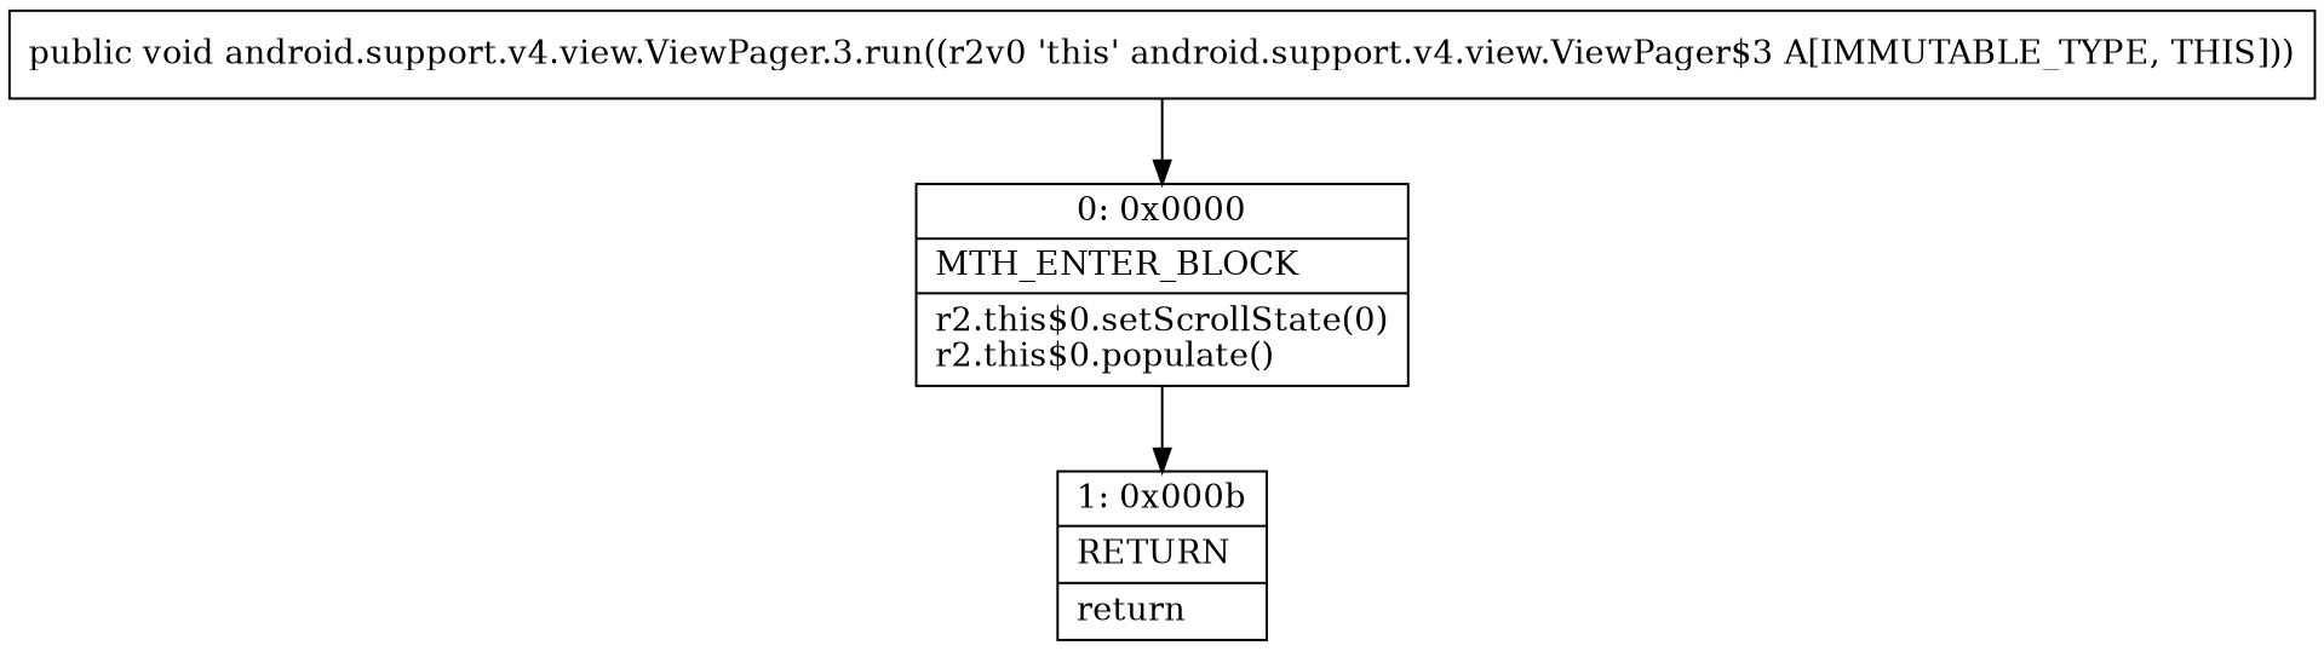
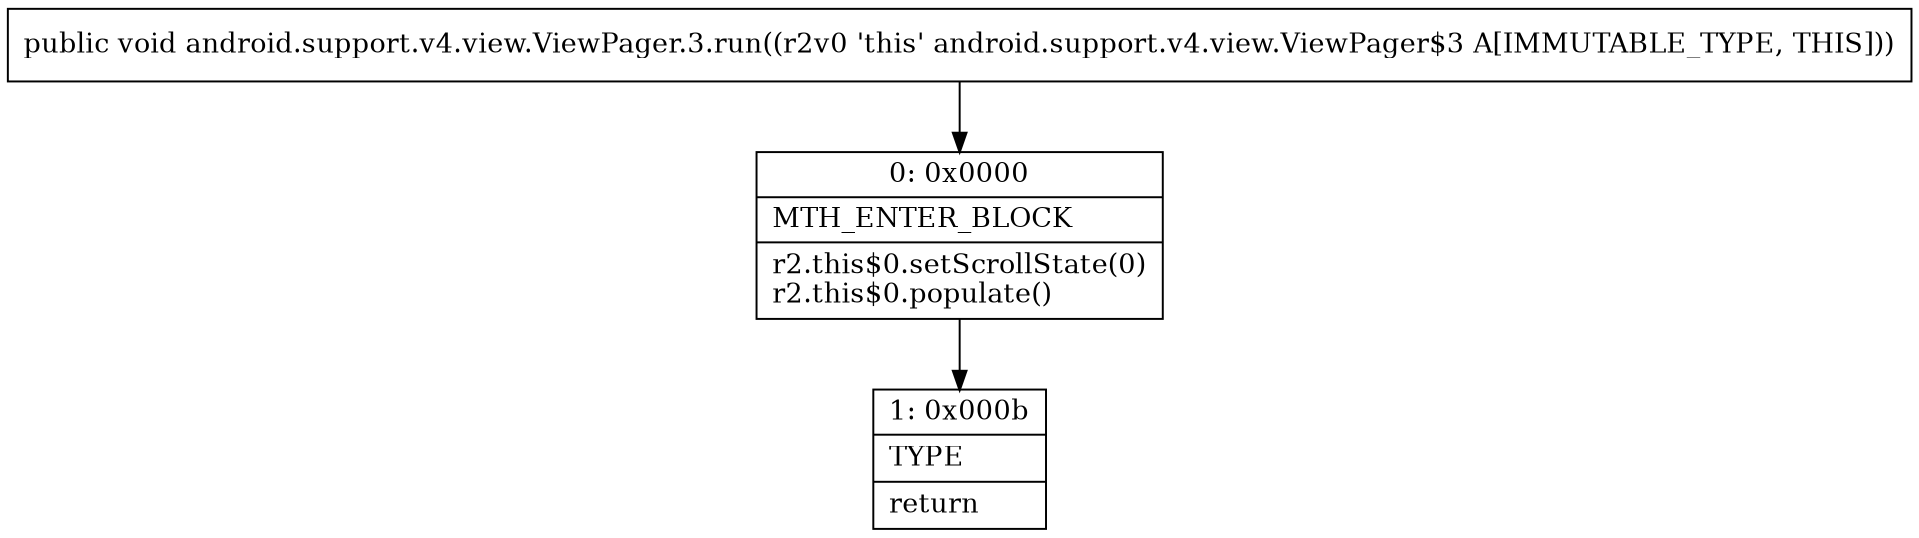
  digraph {
    node [shape=record]
    n1 [label="{0\:\ 0x0000|MTH_ENTER_BLOCK\l|r2.this$0.setScrollState(0)\lr2.this$0.populate()\l}"]
-   n2 [label="{1\:\ 0x000b|RETURN\l|return\l}"]
+   n2 [label="{1\:\ 0x000b|TYPE\l|return\l}"]
    n3 [label="{public void android.support.v4.view.ViewPager.3.run((r2v0 'this' android.support.v4.view.ViewPager$3 A[IMMUTABLE_TYPE, THIS])) }"]
    n1 -> n2
    n3 -> n1
  }
